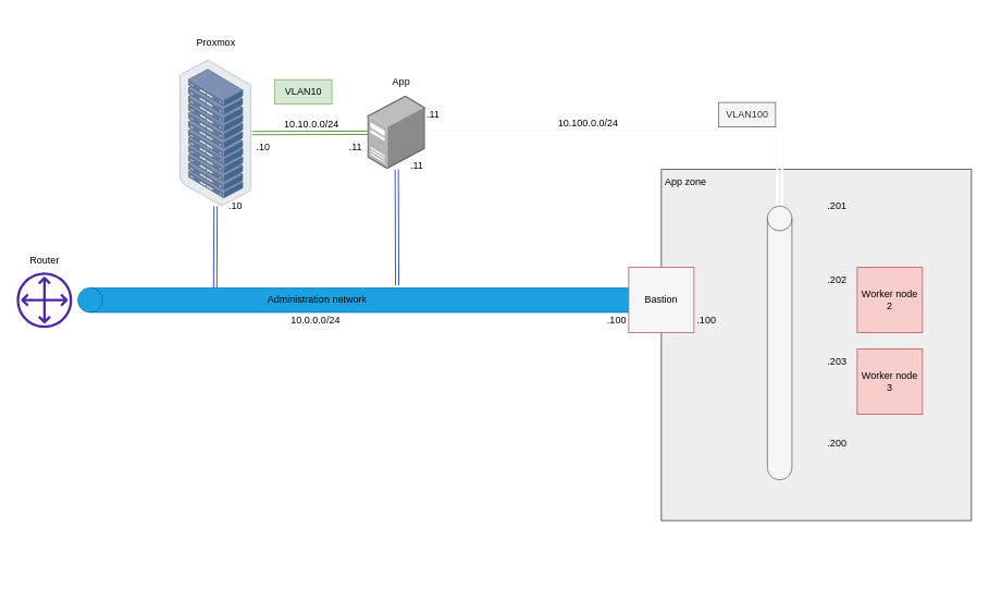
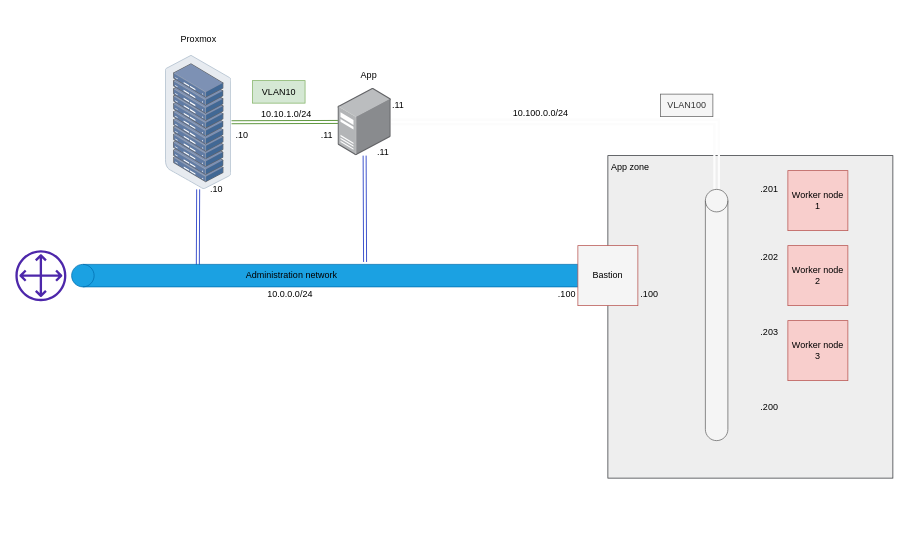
  <mxCell id="0" />
  <mxCell id="1" parent="0" />
  <mxCell id="2" value="" style="group" vertex="1" connectable="0" parent="1"><mxGeometry x="450" y="117" width="120" height="135" as="geometry" /></mxCell>
  <mxCell id="3" value="" style="image;points=[];aspect=fixed;html=1;align=center;shadow=0;dashed=0;image=img/lib/allied_telesis/computer_and_terminals/Server_Desktop.svg;" vertex="1" parent="2"><mxGeometry width="71" height="90" as="geometry" /></mxCell>
  <mxCell id="4" value=".11" style="text;html=1;align=center;verticalAlign=middle;resizable=0;points=[];autosize=1;strokeColor=none;fillColor=none;" vertex="1" parent="2"><mxGeometry x="40" y="70" width="40" height="30" as="geometry" /></mxCell>
  <mxCell id="5" value="" style="image;points=[];aspect=fixed;html=1;align=center;shadow=0;dashed=0;image=img/lib/allied_telesis/storage/Datacenter_Server_Rack.svg;" vertex="1" parent="1"><mxGeometry x="220" y="73.2" width="88.2" height="178.8" as="geometry" /></mxCell>
  <mxCell id="6" value="" style="endArrow=none;html=1;rounded=0;shape=link;fillColor=#60a917;strokeColor=#2D7600;" edge="1" parent="1" source="5" target="3"><mxGeometry width="50" height="50" relative="1" as="geometry"><mxPoint x="590" y="477" as="sourcePoint" /><mxPoint x="640" y="427" as="targetPoint" /><Array as="points" /></mxGeometry></mxCell>
  <mxCell id="7" value="" style="endArrow=none;html=1;rounded=0;shape=link;fillColor=#0050ef;strokeColor=#001DBC;exitX=1.107;exitY=0.565;exitDx=0;exitDy=0;exitPerimeter=0;" edge="1" parent="1" source="12" target="3"><mxGeometry width="50" height="50" relative="1" as="geometry"><mxPoint x="490" y="357" as="sourcePoint" /><mxPoint x="640" y="437" as="targetPoint" /><Array as="points" /></mxGeometry></mxCell>
  <mxCell id="8" value="App&lt;br&gt;&lt;div&gt;&lt;br&gt;&lt;/div&gt;" style="text;html=1;align=center;verticalAlign=middle;resizable=0;points=[];autosize=1;strokeColor=none;fillColor=none;" vertex="1" parent="1"><mxGeometry x="456.25" width="70" height="40" as="geometry" y="87" /></mxCell>
  <mxCell id="9" value="" style="sketch=0;outlineConnect=0;fontColor=#232F3E;gradientColor=none;fillColor=#4D27AA;strokeColor=none;dashed=0;verticalLabelPosition=bottom;verticalAlign=top;align=center;html=1;fontSize=12;fontStyle=0;aspect=fixed;pointerEvents=1;shape=mxgraph.aws4.customer_gateway;" vertex="1" parent="1"><mxGeometry x="20" y="333" width="68" height="68" as="geometry" /></mxCell>
  <mxCell id="10" value="" style="endArrow=none;html=1;rounded=0;shape=link;fillColor=#0050ef;strokeColor=#001DBC;exitX=0.932;exitY=0.243;exitDx=0;exitDy=0;exitPerimeter=0;" edge="1" parent="1" source="12" target="5"><mxGeometry width="50" height="50" relative="1" as="geometry"><mxPoint x="258" y="354" as="sourcePoint" /><mxPoint x="472" y="217" as="targetPoint" /><Array as="points" /></mxGeometry></mxCell>
  <mxCell id="11" value="Proxmox" style="text;html=1;align=center;verticalAlign=middle;resizable=0;points=[];autosize=1;strokeColor=none;fillColor=none;" vertex="1" parent="1"><mxGeometry x="229.1" y="37" width="70" height="30" as="geometry" /></mxCell>
  <mxCell id="12" value="" style="shape=cylinder3;whiteSpace=wrap;html=1;boundedLbl=1;backgroundOutline=1;size=15;rotation=-90;fillColor=#1ba1e2;fontColor=#ffffff;strokeColor=#006EAF;" vertex="1" parent="1"><mxGeometry x="426.25" y="20.75" width="30" height="692.5" as="geometry" /></mxCell>
  <mxCell id="13" value="Administration network" style="text;html=1;align=center;verticalAlign=middle;resizable=0;points=[];autosize=1;strokeColor=none;fillColor=none;" vertex="1" parent="1"><mxGeometry x="312.5" y="352" width="150" height="30" as="geometry" /></mxCell>
- <mxCell id="14" value="Router" style="text;html=1;align=center;verticalAlign=middle;resizable=0;points=[];autosize=1;strokeColor=none;fillColor=none;" vertex="1" parent="1"><mxGeometry x="24" y="303" width="60" height="30" as="geometry" /></mxCell>
  <mxCell id="15" value="" style="rounded=0;whiteSpace=wrap;html=1;fillColor=#eeeeee;strokeColor=#36393d;" vertex="1" parent="1"><mxGeometry x="810" y="207" width="380" height="430" as="geometry" /></mxCell>
  <mxCell id="16" value="App zone" style="text;html=1;strokeColor=none;fillColor=none;align=center;verticalAlign=middle;whiteSpace=wrap;rounded=0;" vertex="1" parent="1"><mxGeometry x="810" y="207" width="60" height="30" as="geometry" /></mxCell>
  <mxCell id="17" value="Worker node 2" style="whiteSpace=wrap;html=1;aspect=fixed;fillColor=#f8cecc;strokeColor=#b85450;" vertex="1" parent="1"><mxGeometry x="1050" y="327" width="80" height="80" as="geometry" /></mxCell>
  <mxCell id="18" value="Worker node 3" style="whiteSpace=wrap;html=1;aspect=fixed;fillColor=#f8cecc;strokeColor=#b85450;" vertex="1" parent="1"><mxGeometry x="1050" y="427" width="80" height="80" as="geometry" /></mxCell>
+ <mxCell id="19" value="Worker node 1" style="whiteSpace=wrap;html=1;aspect=fixed;fillColor=#f8cecc;strokeColor=#b85450;" vertex="1" parent="1"><mxGeometry x="1050" y="227" width="80" height="80" as="geometry" /></mxCell>
  <mxCell id="20" value="Bastion" style="whiteSpace=wrap;html=1;aspect=fixed;fillColor=#f5f5f5;strokeColor=#b85450;" vertex="1" parent="1"><mxGeometry x="770" y="327" width="80" height="80" as="geometry" /></mxCell>
  <mxCell id="21" value="VLAN100" style="text;html=1;align=center;verticalAlign=middle;resizable=0;points=[];autosize=1;strokeColor=#666666;fillColor=#f5f5f5;fontColor=#333333;" vertex="1" parent="1"><mxGeometry x="880" y="125" width="70" height="30" as="geometry" /></mxCell>
- <mxCell id="22" value="VLAN10" style="text;html=1;align=center;verticalAlign=middle;resizable=0;points=[];autosize=1;strokeColor=#82b366;fillColor=#d5e8d4;" vertex="1" parent="1"><mxGeometry x="336.25" y="97" width="70" height="30" as="geometry" /></mxCell>
+ <mxCell id="22" value="VLAN10" style="text;html=1;align=center;verticalAlign=middle;resizable=0;points=[];autosize=1;strokeColor=#82b366;fillColor=#d5e8d4;" vertex="1" parent="1"><mxGeometry x="336.25" y="107" width="70" height="30" as="geometry" /></mxCell>
  <mxCell id="23" value=".100" style="text;html=1;align=center;verticalAlign=middle;resizable=0;points=[];autosize=1;strokeColor=none;fillColor=none;" vertex="1" parent="1"><mxGeometry x="730" y="377" width="50" height="30" as="geometry" /></mxCell>
  <mxCell id="24" value=".10" style="text;html=1;align=center;verticalAlign=middle;resizable=0;points=[];autosize=1;strokeColor=none;fillColor=none;" vertex="1" parent="1"><mxGeometry x="268.2" y="237" width="40" height="30" as="geometry" /></mxCell>
- <mxCell id="25" value="10.10.0.0/24" style="text;html=1;align=center;verticalAlign=middle;resizable=0;points=[];autosize=1;strokeColor=none;fillColor=none;" vertex="1" parent="1"><mxGeometry x="336.25" y="137" width="90" height="30" as="geometry" /></mxCell>
+ <mxCell id="25" value="10.10.1.0/24" style="text;html=1;align=center;verticalAlign=middle;resizable=0;points=[];autosize=1;strokeColor=none;fillColor=none;" vertex="1" parent="1"><mxGeometry x="336.25" y="137" width="90" height="30" as="geometry" /></mxCell>
  <mxCell id="26" value=".10" style="text;html=1;align=center;verticalAlign=middle;resizable=0;points=[];autosize=1;strokeColor=none;fillColor=none;" vertex="1" parent="1"><mxGeometry x="302.2" y="165" width="40" height="30" as="geometry" /></mxCell>
  <mxCell id="27" value=".11" style="text;html=1;align=center;verticalAlign=middle;resizable=0;points=[];autosize=1;strokeColor=none;fillColor=none;" vertex="1" parent="1"><mxGeometry x="415" y="165" width="40" height="30" as="geometry" /></mxCell>
  <mxCell id="28" value=".11" style="text;html=1;align=center;verticalAlign=middle;resizable=0;points=[];autosize=1;strokeColor=none;fillColor=none;" vertex="1" parent="1"><mxGeometry x="510" y="125" width="40" height="30" as="geometry" /></mxCell>
  <mxCell id="29" value=".100" style="text;html=1;align=center;verticalAlign=middle;resizable=0;points=[];autosize=1;strokeColor=none;fillColor=none;" vertex="1" parent="1"><mxGeometry x="840" y="377" width="50" height="30" as="geometry" /></mxCell>
  <mxCell id="30" value="10.0.0.0/24" style="text;html=1;align=center;verticalAlign=middle;resizable=0;points=[];autosize=1;strokeColor=none;fillColor=none;" vertex="1" parent="1"><mxGeometry x="346.25" y="377" width="80" height="30" as="geometry" /></mxCell>
  <mxCell id="31" value="10.100.0.0/24" style="text;html=1;align=center;verticalAlign=middle;resizable=0;points=[];autosize=1;strokeColor=none;fillColor=none;" vertex="1" parent="1"><mxGeometry x="670" y="135" width="100" height="30" as="geometry" /></mxCell>
  <mxCell id="32" value=".201" style="text;html=1;align=center;verticalAlign=middle;resizable=0;points=[];autosize=1;strokeColor=none;fillColor=none;" vertex="1" parent="1"><mxGeometry x="1000" y="237" width="50" height="30" as="geometry" /></mxCell>
  <mxCell id="33" value="" style="endArrow=none;html=1;rounded=0;shape=link;exitX=0.5;exitY=0;exitDx=0;exitDy=0;fillColor=#f5f5f5;strokeColor=#FCFCFC;strokeWidth=3;exitPerimeter=0;" edge="1" parent="1" source="34" target="3"><mxGeometry width="50" height="50" relative="1" as="geometry"><mxPoint x="590" y="477" as="sourcePoint" /><mxPoint x="640" y="427" as="targetPoint" /><Array as="points"><mxPoint x="955" y="162" /></Array></mxGeometry></mxCell>
  <mxCell id="34" value="" style="shape=cylinder3;whiteSpace=wrap;html=1;boundedLbl=1;backgroundOutline=1;size=15;rotation=0;fillColor=#f5f5f5;fontColor=#333333;strokeColor=#666666;" vertex="1" parent="1"><mxGeometry x="940" y="252" width="30" height="335" as="geometry" /></mxCell>
  <mxCell id="35" value=".202" style="text;html=1;align=center;verticalAlign=middle;resizable=0;points=[];autosize=1;strokeColor=none;fillColor=none;" vertex="1" parent="1"><mxGeometry x="1000" y="327" width="50" height="30" as="geometry" /></mxCell>
  <mxCell id="36" value=".203" style="text;html=1;align=center;verticalAlign=middle;resizable=0;points=[];autosize=1;strokeColor=none;fillColor=none;" vertex="1" parent="1"><mxGeometry x="1000" y="427" width="50" height="30" as="geometry" /></mxCell>
  <mxCell id="37" value=".200" style="text;html=1;align=center;verticalAlign=middle;resizable=0;points=[];autosize=1;strokeColor=none;fillColor=none;" vertex="1" parent="1"><mxGeometry x="1000" y="527" width="50" height="30" as="geometry" /></mxCell>
